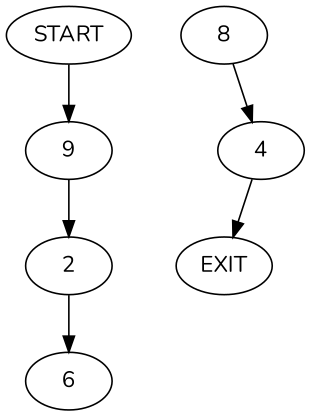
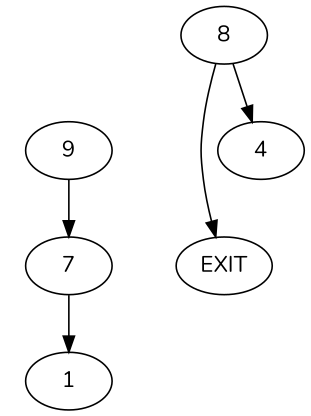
  digraph {
    fontname=Nunito
    node [fontname=Nunito]
    edge [fontname=Nunito]
-   n1 [label=START]
    n2 [label=9]
-   2
+   2 [label=7]
    n4 [label=EXIT]
-   6
+   6 [label=1]
    4
    8
-   n1 -> n2
    n2 -> 2
    2 -> 6
-   4 -> n4
+   8 -> n4
    8 -> 4
  }
